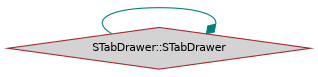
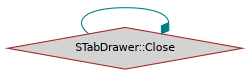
  digraph {
    rankdir=LR
-   n1 [color=brown fillcolor=lightgrey fontcolor=black fontname=Helvetica fontsize=10 height=0.2 label="STabDrawer::STabDrawer" shape=diamond style=filled width=0.4]
+   n1 [color=brown fillcolor=lightgrey fontcolor=black fontname=Helvetica fontsize=10 height=0.2 label="STabDrawer::Close" shape=diamond style=filled width=0.4]
    n1 -> n1 [color=teal fontname=Helvetica fontsize=10 labelfontname=Helvetica labelfontsize=10 style=solid arrowhead=diamond]
  }
